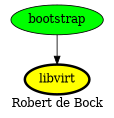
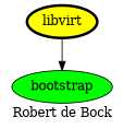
  digraph {
    label="Robert de Bock"
    node [style=filled]
    bootstrap [fillcolor=green]
    libvirt [fillcolor=yellow penwidth=3]
-   bootstrap -> libvirt
+   libvirt -> bootstrap
  }
